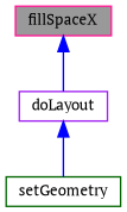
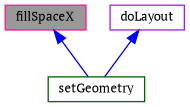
  digraph {
    fontname="PT Serif"
    rankdir=TB
    node [fillcolor=white fontname="PT Serif" fontsize=10 shape=box style=filled]
    edge [color=blue dir=back fontname="PT Serif" fontsize=10 labelfontname=Helvetica labelfontsize=10 style=solid]
    n1 [color=deeppink fillcolor=grey60 fontcolor=black height=0.2 label=fillSpaceX width=0.4]
    n2 [color=purple height=0.2 label=doLayout width=0.4]
    n3 [color=darkgreen height=0.2 label=setGeometry width=0.4]
-   n1 -> n2
+   n1 -> n3
    n2 -> n3
  }
